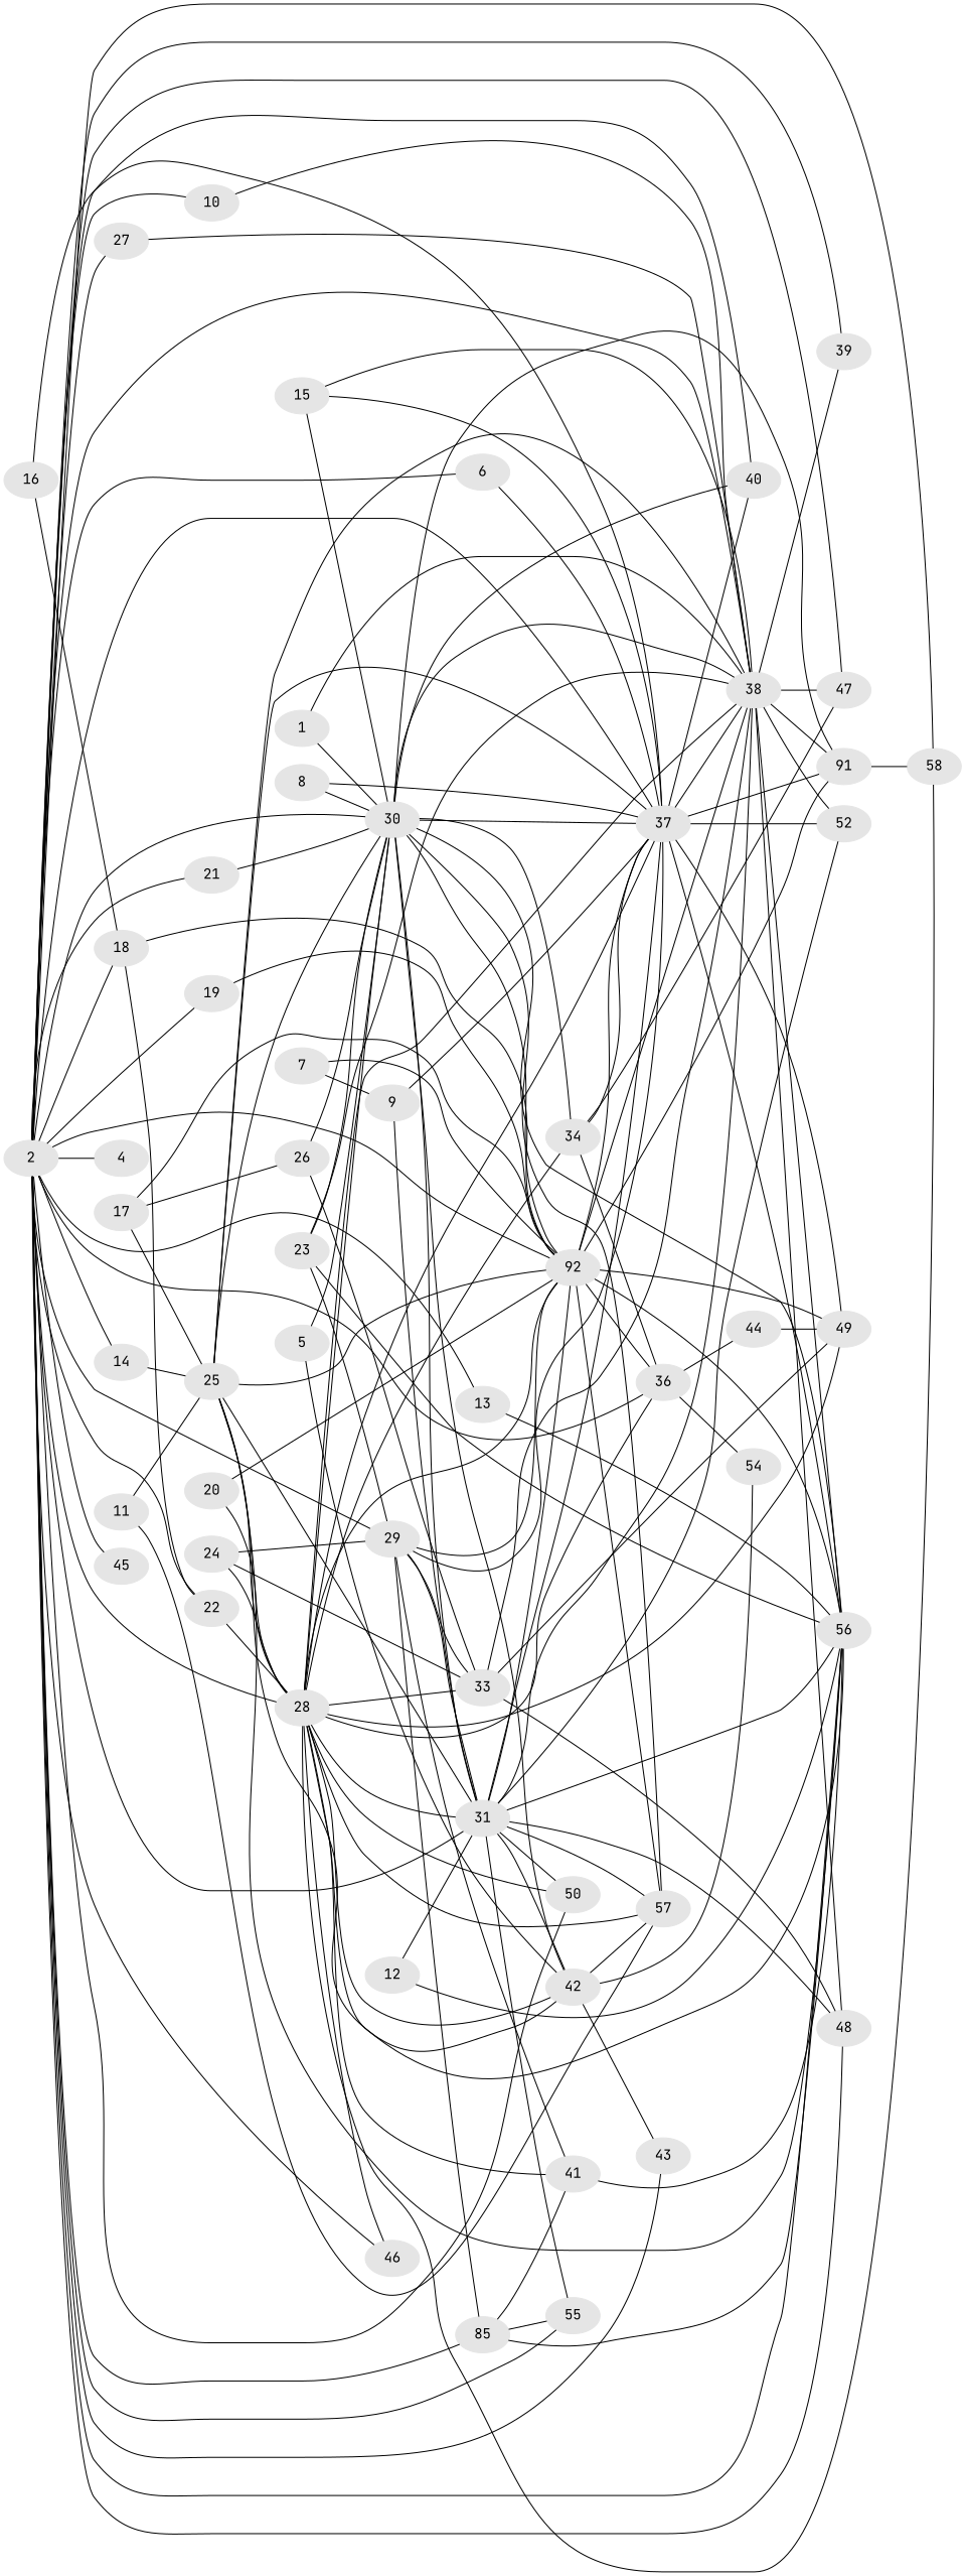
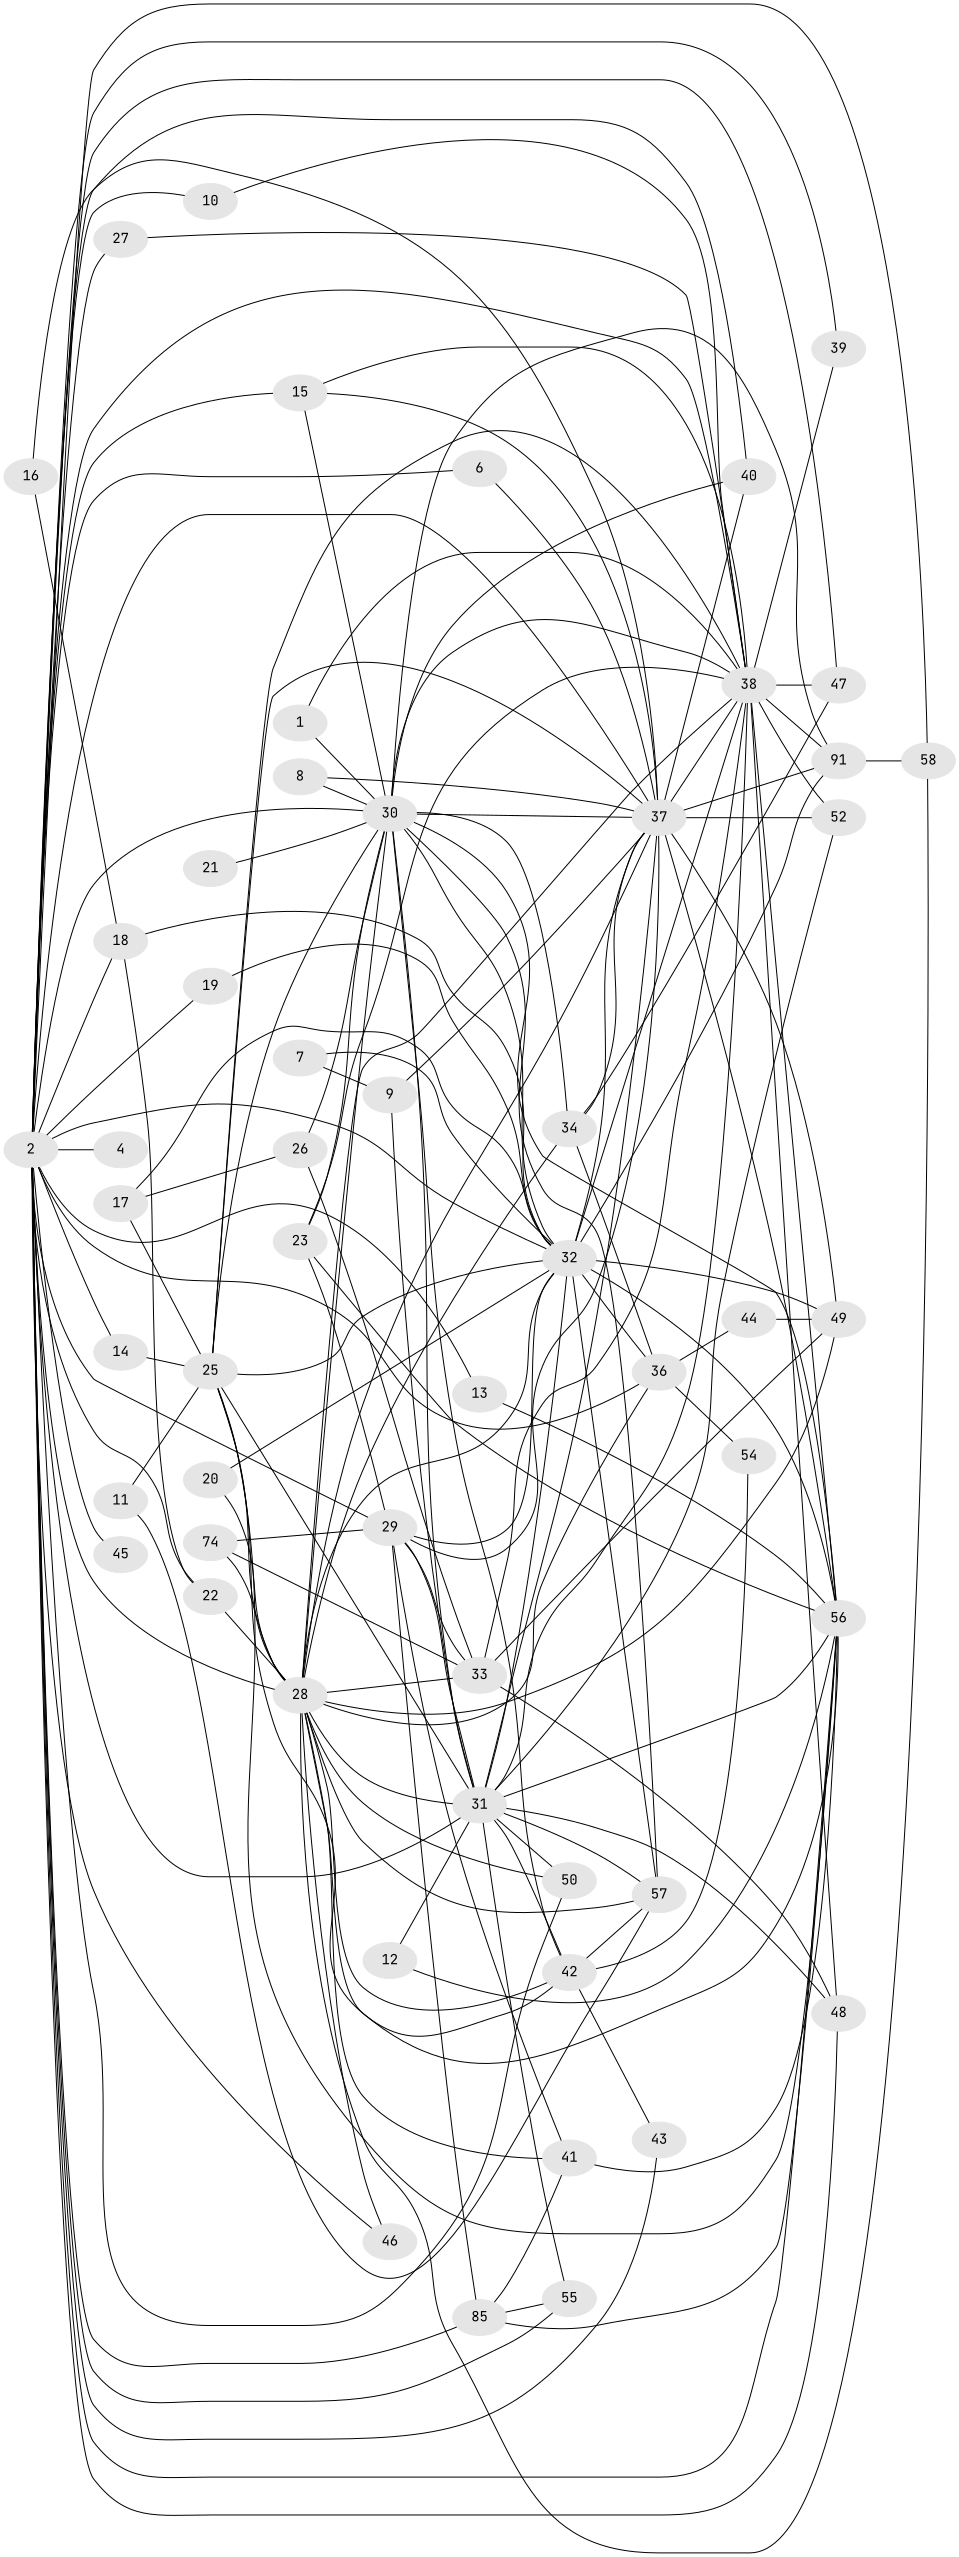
  graph {
    fontname="JetBrains Mono"
    rankdir=LR
    node [color=gray90 fontname="JetBrains Mono" style=filled]
    edge [fontname="JetBrains Mono" weight=1.0]
    1
    30
    38
    31
-   32 [label=92]
+   32
    37
    40
    56
    42
    57
    34
    n12 [label=91]
    39
    47
    48
    52
    2
    4
    6
    10
    13
    14
    18
    19
    21
    22
    27
    28
    29
    n30 [label=85]
    36
    43
    45
    46
    50
    55
    58
    25
    33
    41
    49
    44
    54
-   5
    7
    9
    8
    11
    12
    15
    16
    17
    26
    20
    23
-   24
+   24 [label=74]
    1 -- 30
    1 -- 38
    30 -- 38
    30 -- 31 [weight=2.0]
    30 -- 32
    30 -- 37
    30 -- 40
    30 -- 56
    30 -- 42
    30 -- 57
    30 -- 34
    30 -- n12
    38 -- 56
    38 -- n12
    38 -- 39
    38 -- 47
    38 -- 48
    38 -- 52
    31 -- 38
    31 -- 32
    31 -- 37 [weight=2.0]
    31 -- 56
    31 -- 42
    31 -- 57
    31 -- 48
    31 -- 52
    31 -- 50
    31 -- 55
    32 -- 38
    32 -- 37
    32 -- 56 [weight=3.0]
    32 -- 57
    32 -- n12
    32 -- 36
    32 -- 49
    37 -- 38
    37 -- 40
    37 -- 56 [weight=2.0]
    37 -- n12
    37 -- 52
    37 -- 49
    42 -- 57
    42 -- 43
    42 -- 54
    34 -- 37
    34 -- 47
    34 -- 36
    n12 -- 58
    2 -- 30 [weight=4.0]
    2 -- 38 [weight=2.0]
    2 -- 31 [weight=2.0]
    2 -- 32 [weight=2.0]
    2 -- 37 [weight=2.0]
    2 -- 40
    2 -- 56 [weight=2.0]
    2 -- 39
    2 -- 47
    2 -- 48
    2 -- 4
    2 -- 6
    2 -- 10
    2 -- 13
    2 -- 14
    2 -- 18
    2 -- 19
-   2 -- 21
+   2 -- 15
    2 -- 22
    2 -- 27 [weight=2.0]
    2 -- 28 [weight=3.0]
    2 -- 29 [weight=2.0]
    2 -- n30
    2 -- 36
    2 -- 43
    2 -- 45 [weight=2.0]
    2 -- 46
    2 -- 50
    2 -- 55 [weight=2.0]
    2 -- 58
    6 -- 37
    10 -- 38
    13 -- 56
    14 -- 25
    18 -- 32
    18 -- 22
    19 -- 32
    21 -- 30
    22 -- 28
    27 -- 38
    28 -- 30
    28 -- 38 [weight=2.0]
    28 -- 31
    28 -- 32
    28 -- 37 [weight=2.0]
    28 -- 56 [weight=2.0]
    28 -- 42
    28 -- 57
    28 -- 34
    28 -- 36
    28 -- 46
    28 -- 50
    28 -- 58
    28 -- 33
    28 -- 41
    28 -- 49
    29 -- 31
    29 -- 32
    29 -- 37
    29 -- n30
    29 -- 33
    29 -- 41 [weight=2.0]
    n30 -- 56
    n30 -- 55
    n30 -- 41
    36 -- 44
    36 -- 54
    25 -- 30
    25 -- 38
    25 -- 31 [weight=2.0]
    25 -- 32
    25 -- 37 [weight=2.0]
    25 -- 56
    25 -- 42
    25 -- 28
    33 -- 38
    33 -- 48
    33 -- 49
    41 -- 56
    44 -- 49
-   5 -- 30
-   5 -- 42
    7 -- 32
    7 -- 9
    9 -- 31
    9 -- 37
    8 -- 30
    8 -- 37
    11 -- 57
    11 -- 25
    12 -- 31
    12 -- 56
    15 -- 30
    15 -- 38
    15 -- 37
    16 -- 37
    16 -- 18
    17 -- 32
    17 -- 25
    17 -- 26
    26 -- 30
    26 -- 33
    20 -- 32
    20 -- 28
    23 -- 30
    23 -- 38
    23 -- 56
    23 -- 29
    24 -- 28
    24 -- 29
    24 -- 33
  }
